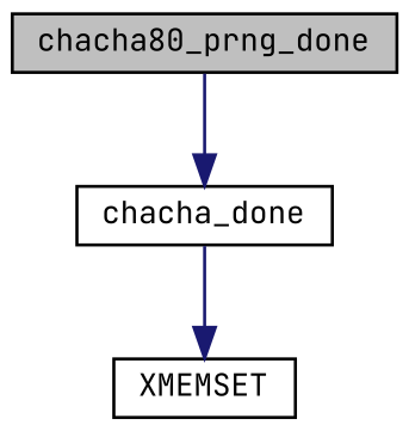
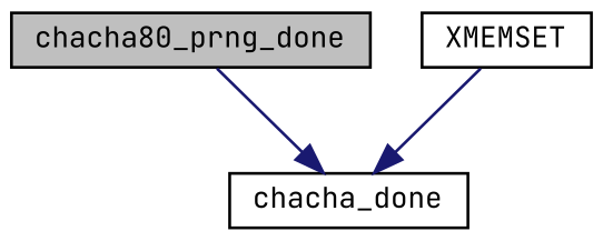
  digraph {
    fontname="JetBrains Mono"
    rankdir=TB
    node [color=black fillcolor=white fontname="JetBrains Mono" fontsize=10 shape=record style=filled]
    edge [color=midnightblue fontname="JetBrains Mono" fontsize=10 labelfontname=Helvetica labelfontsize=10 style=solid]
    n1 [fillcolor=grey75 fontcolor=black height=0.2 label=chacha80_prng_done width=0.4]
    n2 [height=0.2 label=chacha_done width=0.4]
    n3 [height=0.2 label=XMEMSET width=0.4]
    n1 -> n2
-   n2 -> n3
+   n3 -> n2
  }
